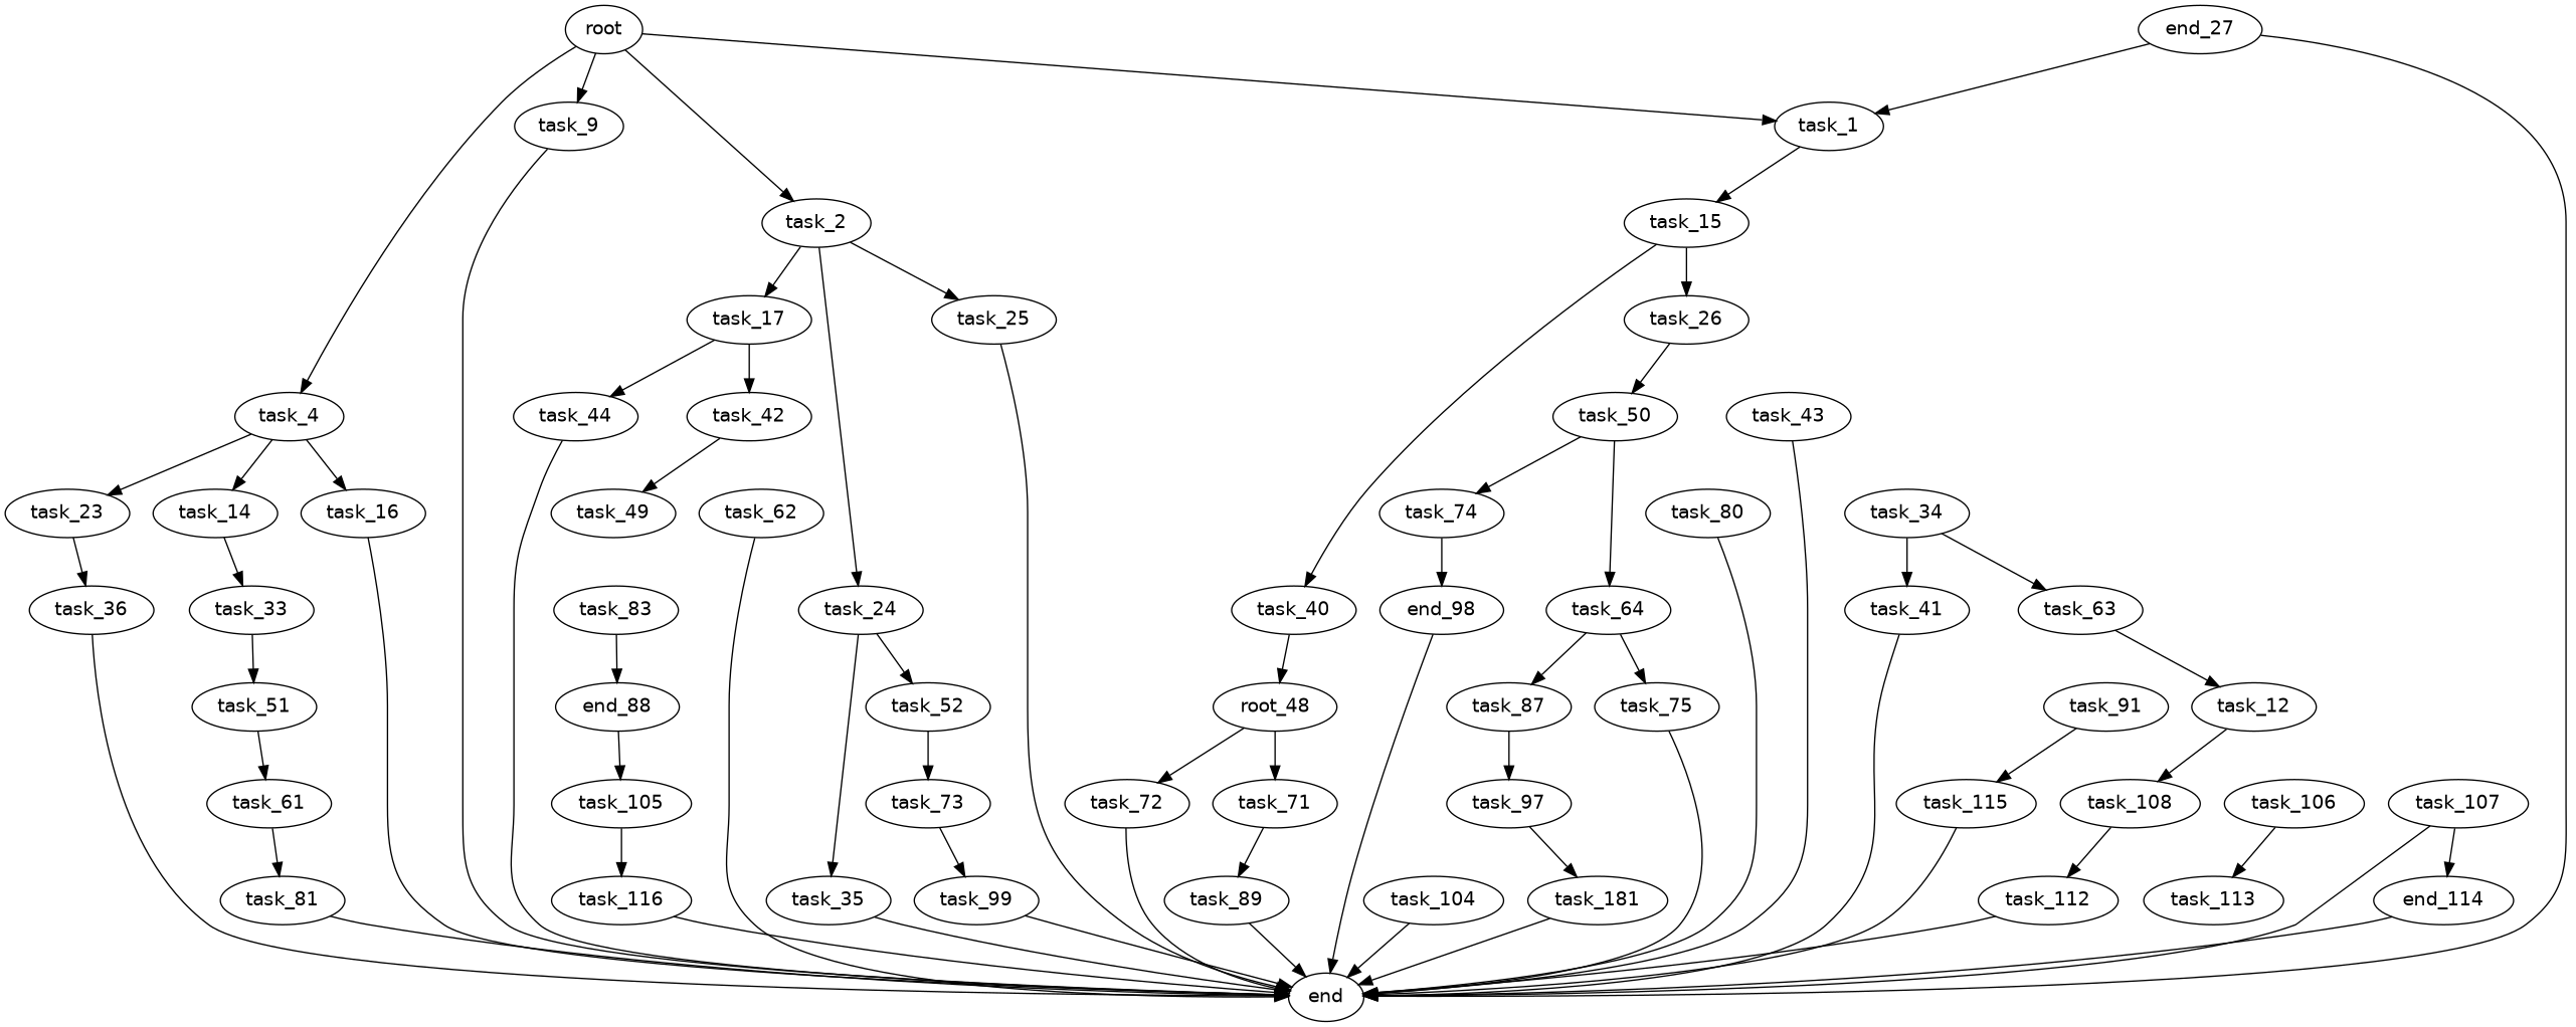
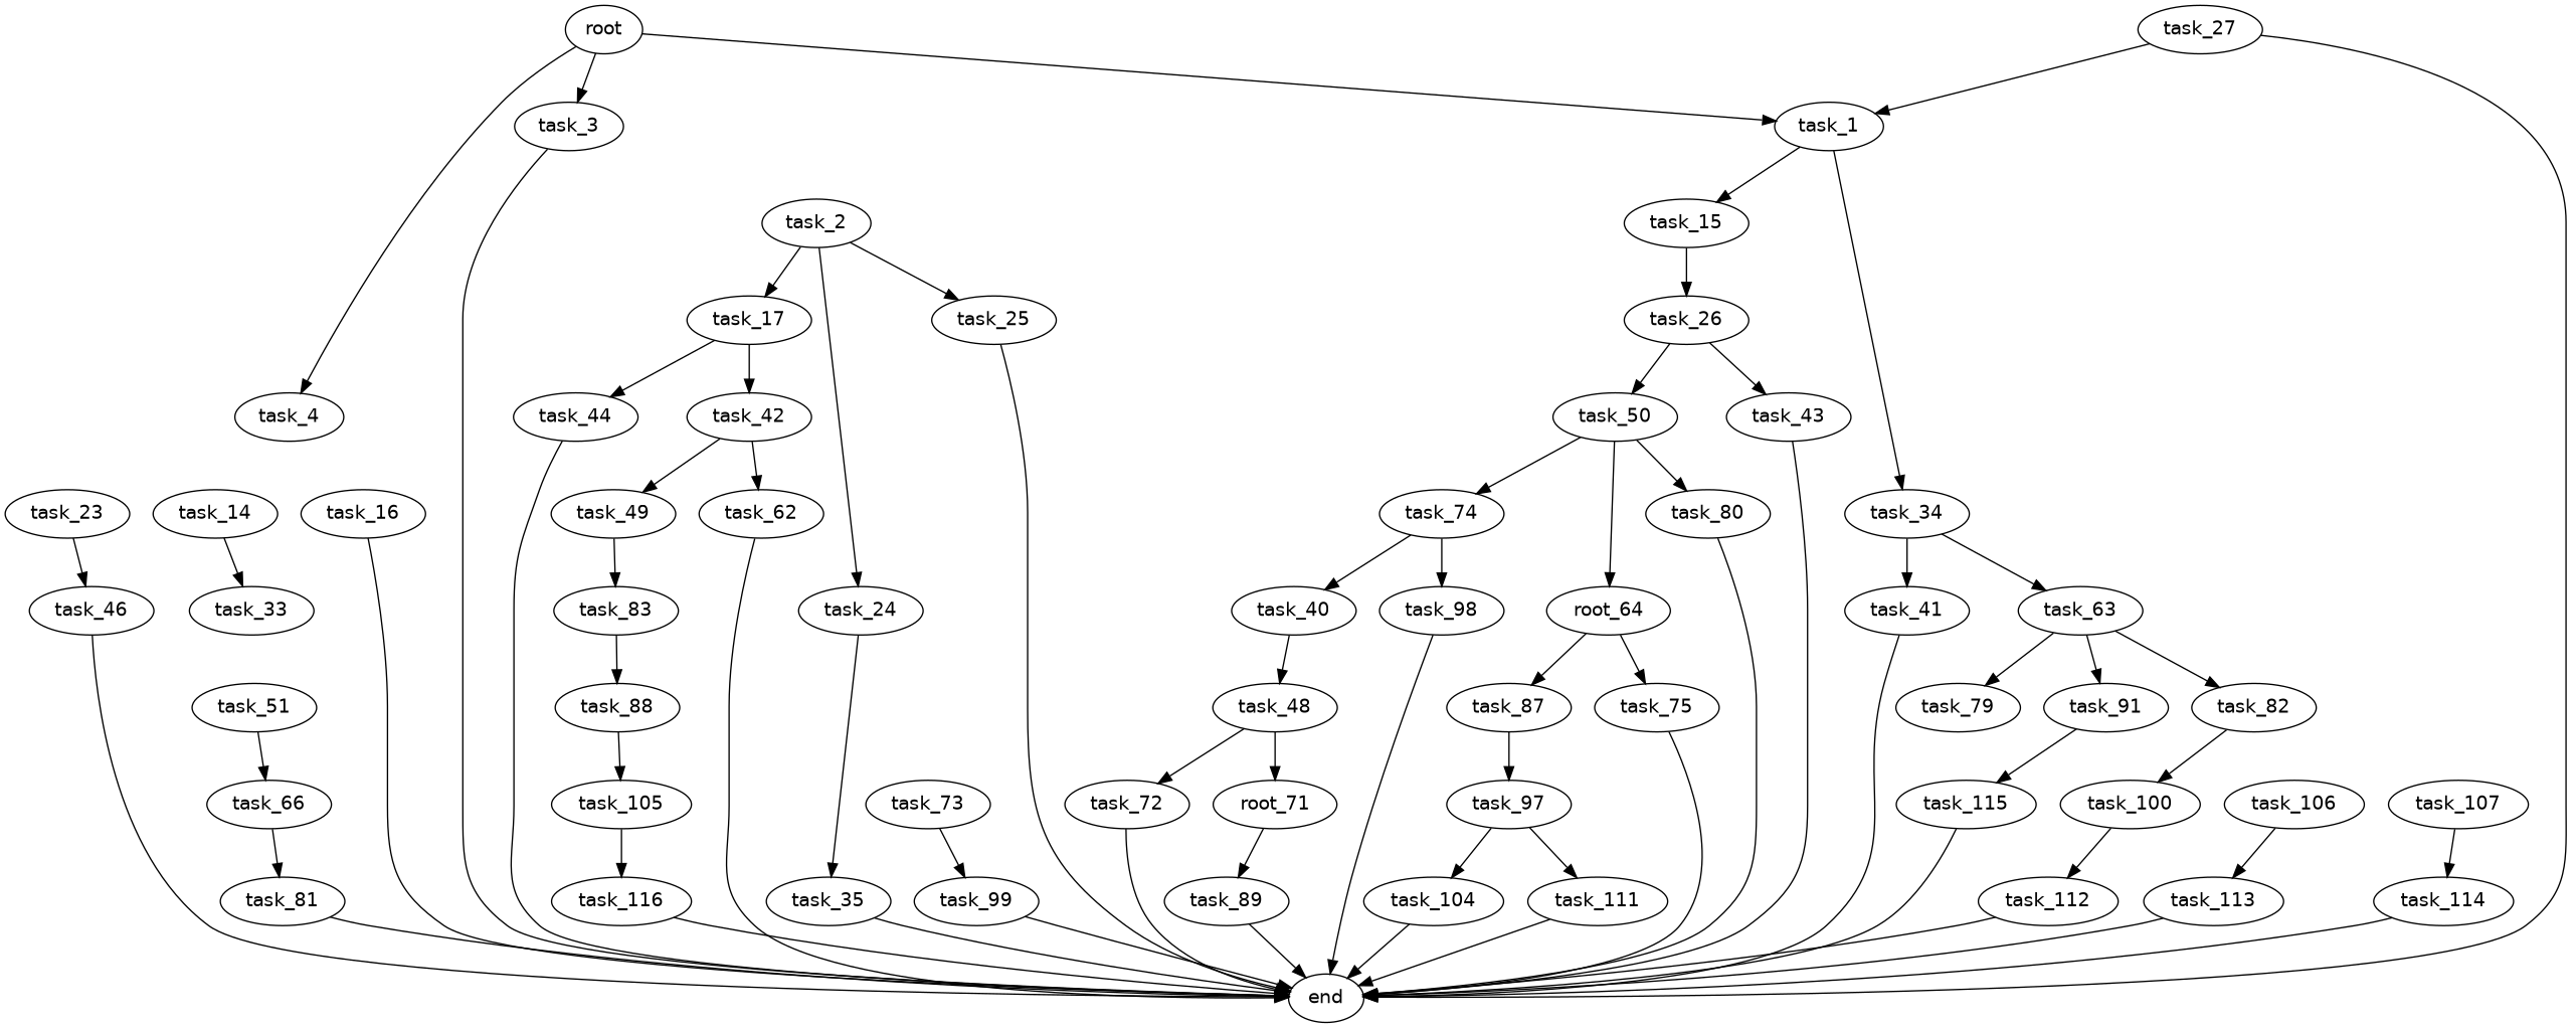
  digraph {
    fontname="DejaVu Sans"
    node [fontname="DejaVu Sans"]
    edge [fontname="DejaVu Sans"]
    root
    task_1
    task_2
-   task_3 [label=task_9]
+   task_3
    task_4
    task_15
    task_34
    task_17
    task_24
    task_25
    end
    task_14
    task_16
    task_23
    task_26
    task_40
-   task_27 [label=end_27]
+   task_27
    task_41
    task_63
    task_42
    task_44
    task_35
-   task_52
    task_33
-   task_36
+   task_36 [label=task_46]
    task_43
    task_50
-   task_48 [label=root_48]
-   task_82 [label=task_12]
+   task_48
+   task_79
+   task_82
    task_91
    task_49
    task_62
    task_73
    task_51
-   task_61
-   task_64
+   task_61 [label=task_66]
+   task_64 [label=root_64]
    task_74
    task_80
-   task_71
+   task_71 [label=root_71]
    task_72
    task_83
    task_99
    task_75
    task_87
-   task_98 [label=end_98]
+   task_98
    task_81
-   task_100 [label=task_108]
+   task_100
    task_115
    task_89
-   task_88 [label=end_88]
+   task_88
    task_105
    task_97
    task_112
    task_104
-   task_111 [label=task_181]
+   task_111
    task_106
    task_113
    task_107
-   task_114 [label=end_114]
+   task_114
    task_116
    root -> task_1
-   root -> task_2
    root -> task_3
    root -> task_4
    task_1 -> task_15
+   task_1 -> task_34
    task_2 -> task_17
    task_2 -> task_24
    task_2 -> task_25
    task_3 -> end
-   task_4 -> task_14
-   task_4 -> task_16
-   task_4 -> task_23
    task_15 -> task_26
-   task_15 -> task_40
+   task_74 -> task_40
    task_34 -> task_41
    task_34 -> task_63
    task_17 -> task_42
    task_17 -> task_44
    task_24 -> task_35
-   task_24 -> task_52
    task_25 -> end
    task_14 -> task_33
    task_16 -> end
    task_23 -> task_36
+   task_26 -> task_43
    task_26 -> task_50
    task_40 -> task_48
    task_27 -> task_1
    task_27 -> end
    task_41 -> end
+   task_63 -> task_79
    task_63 -> task_82
+   task_63 -> task_91
    task_42 -> task_49
+   task_42 -> task_62
    task_44 -> end
    task_35 -> end
-   task_52 -> task_73
-   task_33 -> task_51
    task_36 -> end
    task_43 -> end
    task_50 -> task_64
    task_50 -> task_74
+   task_50 -> task_80
    task_48 -> task_71
    task_48 -> task_72
    task_82 -> task_100
    task_91 -> task_115
+   task_49 -> task_83
    task_62 -> end
    task_73 -> task_99
    task_51 -> task_61
    task_61 -> task_81
    task_64 -> task_75
    task_64 -> task_87
    task_74 -> task_98
    task_80 -> end
    task_71 -> task_89
    task_72 -> end
    task_83 -> task_88
    task_99 -> end
    task_75 -> end
    task_87 -> task_97
    task_98 -> end
    task_81 -> end
    task_100 -> task_112
    task_115 -> end
    task_89 -> end
    task_88 -> task_105
    task_105 -> task_116
+   task_97 -> task_104
    task_97 -> task_111
    task_112 -> end
    task_104 -> end
    task_111 -> end
    task_106 -> task_113
-   task_107 -> end
+   task_113 -> end
    task_107 -> task_114
    task_114 -> end
    task_116 -> end
  }
